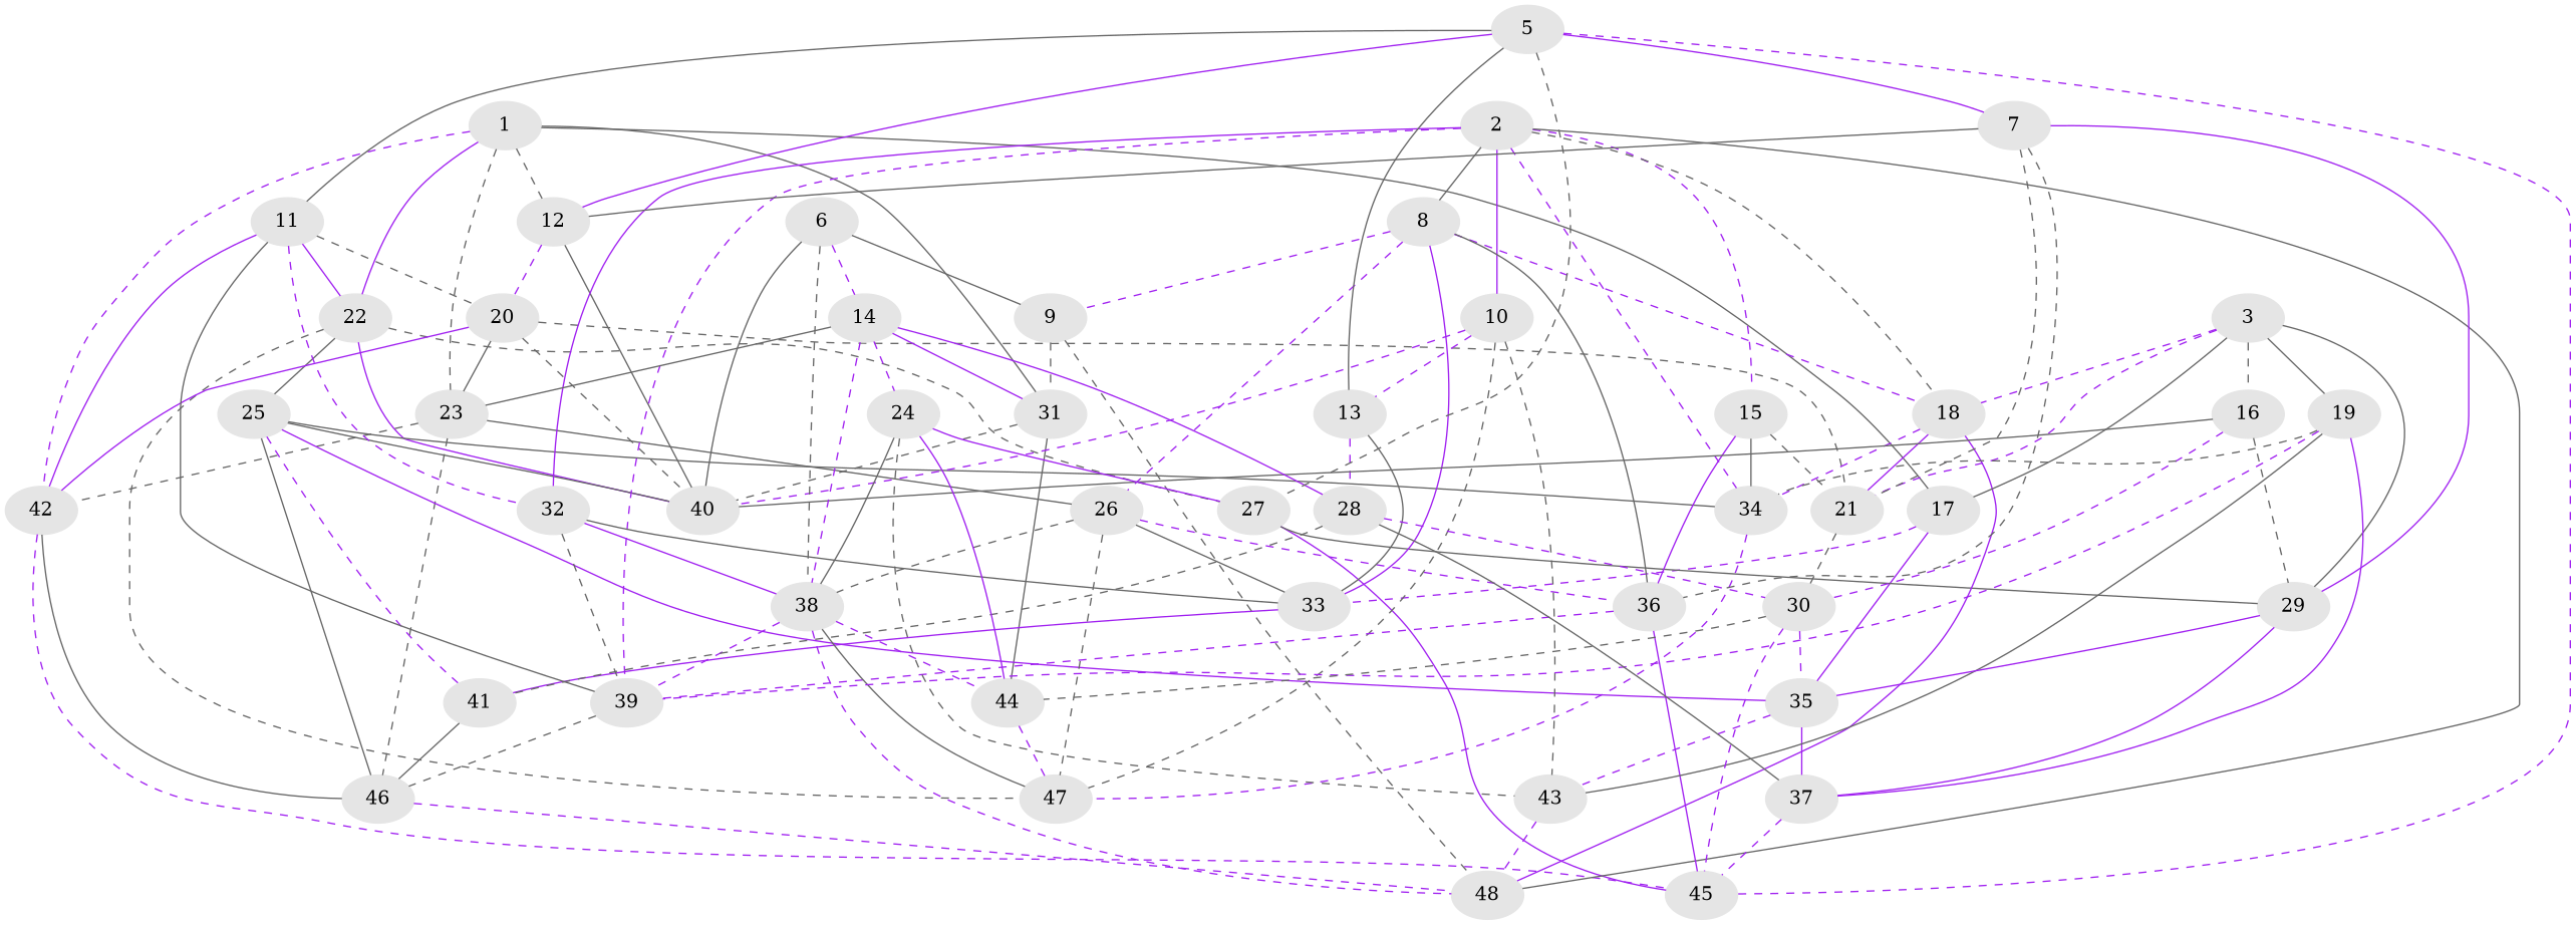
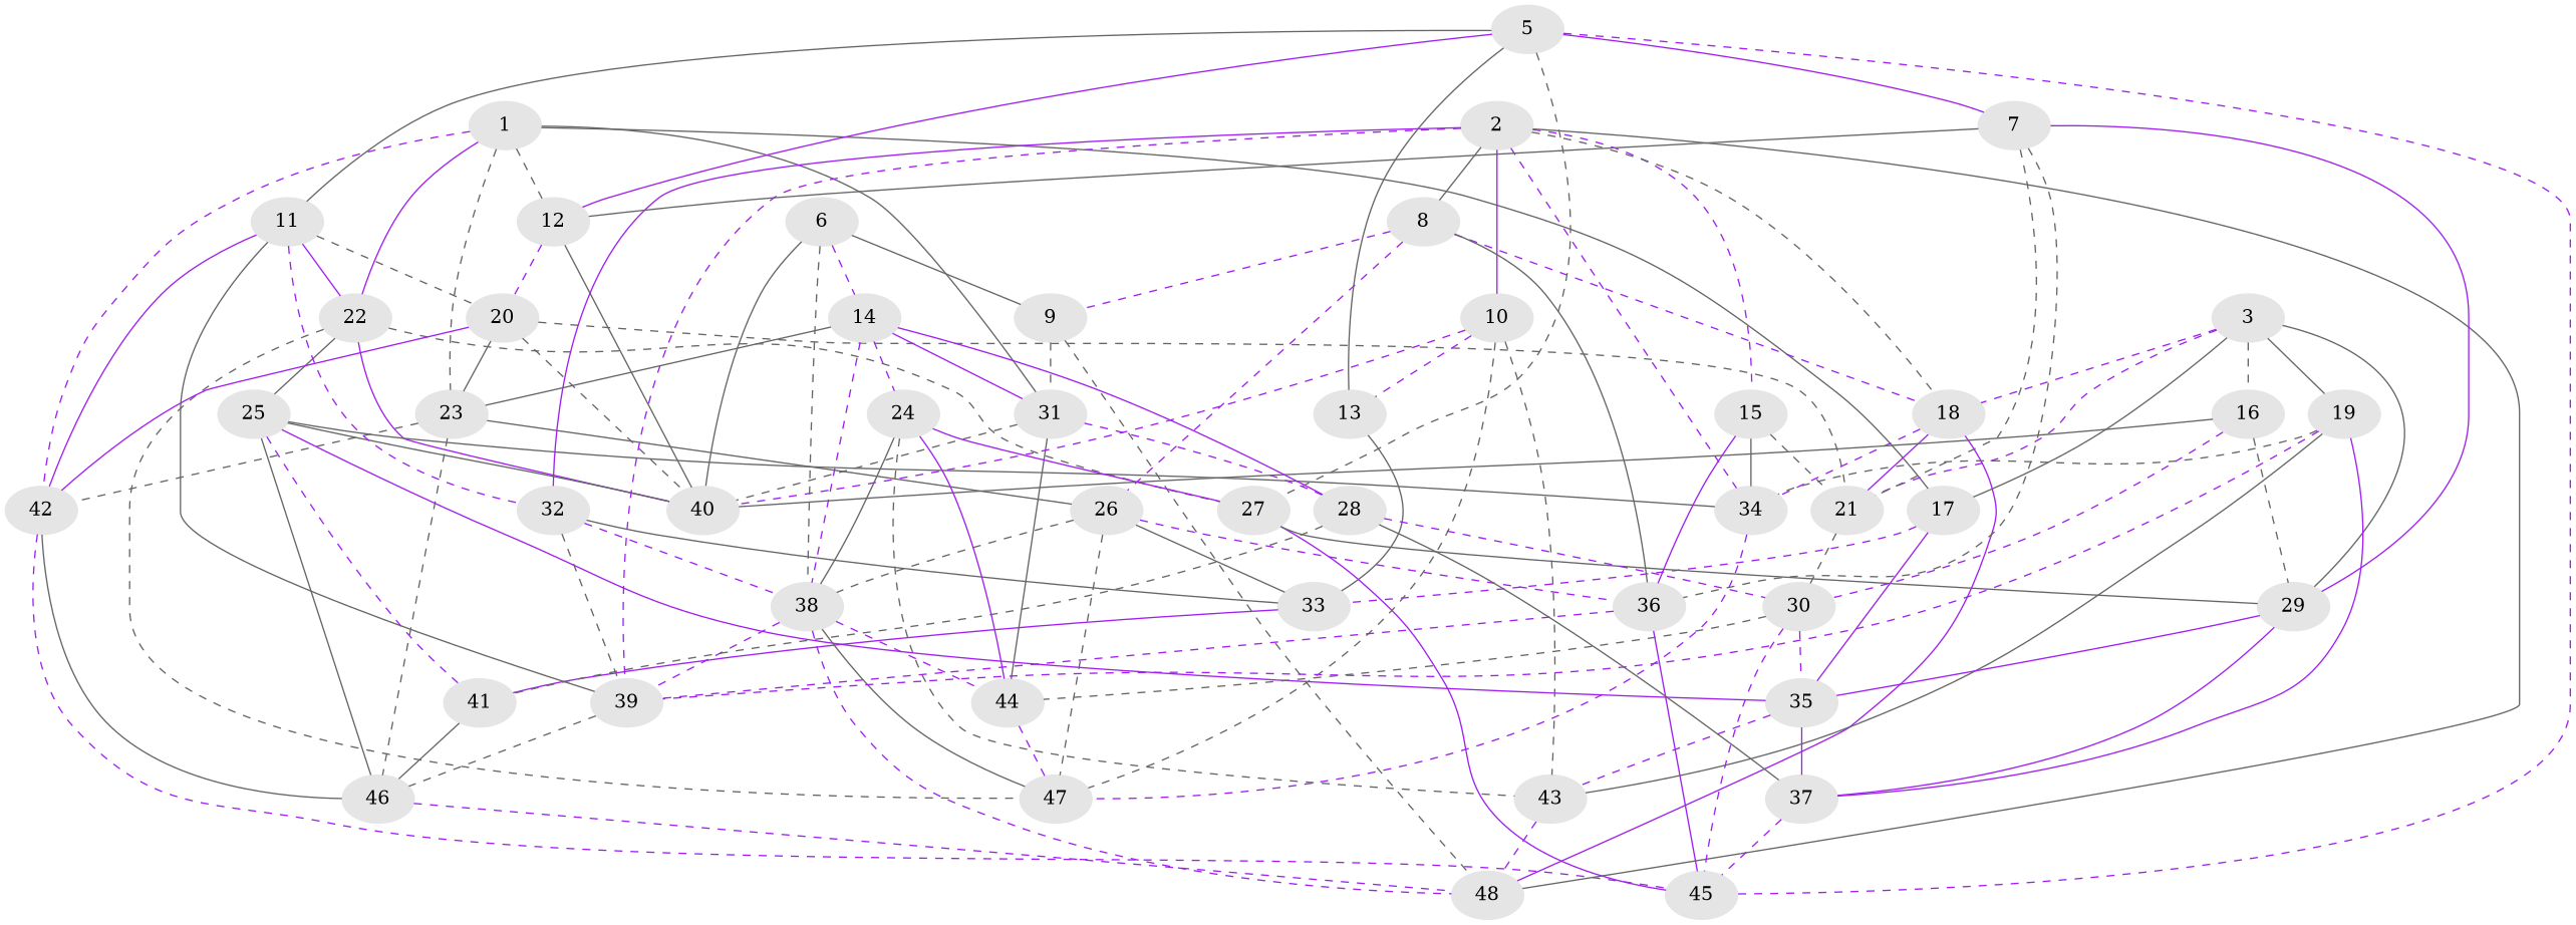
  graph {
    node [color=gray90 style=filled]
    edge [color=gray40 style=dashed weight=1.0]
    1
    12
    17
    22
    23
    31
    42
    40
    20
    33
    35
    27
    47
    25
    26
    46
    44
    45
    2
    8
    10
    15
    18
    32
    34
    39
    48
    9
    36
    13
    43
    21
    38
    3
    16
    19
    29
    30
    37
    6
    14
    5
    7
    11
    28
    24
    41
    1 -- 12
    1 -- 17 [style=solid]
    1 -- 22 [color=purple style=solid]
    1 -- 23
    1 -- 31 [style=solid]
    1 -- 42 [color=purple]
    12 -- 40 [style=solid]
    12 -- 20 [color=purple]
    17 -- 33 [color=purple]
    17 -- 35 [color=purple style=solid]
    22 -- 40 [color=purple style=solid]
    22 -- 27
    22 -- 47
    22 -- 25 [style=solid]
    23 -- 42
    23 -- 26 [style=solid]
    23 -- 46
    31 -- 40
    31 -- 44 [style=solid]
    42 -- 46 [style=solid]
    42 -- 45 [color=purple]
    20 -- 23 [style=solid]
    20 -- 42 [color=purple style=solid]
    20 -- 40
    20 -- 21
    33 -- 41 [color=purple style=solid]
    35 -- 43 [color=purple]
    35 -- 37 [color=purple style=solid]
    27 -- 45 [color=purple style=solid]
    27 -- 29 [style=solid]
    25 -- 40 [style=solid]
    25 -- 35 [color=purple style=solid]
    25 -- 46 [style=solid]
    25 -- 34 [style=solid]
    25 -- 41 [color=purple]
    26 -- 33 [style=solid]
    26 -- 47
    26 -- 36 [color=purple]
    26 -- 38
    46 -- 48 [color=purple]
    44 -- 47 [color=purple]
    2 -- 8 [style=solid]
    2 -- 10 [color=purple style=solid weight=2.0]
    2 -- 15 [color=purple]
    2 -- 18
    2 -- 32 [color=purple style=solid]
    2 -- 34 [color=purple]
    2 -- 39 [color=purple weight=2.0]
    2 -- 48 [style=solid]
-   8 -- 33 [color=purple style=solid]
    8 -- 26 [color=purple]
    8 -- 18 [color=purple]
    8 -- 9 [color=purple]
    8 -- 36 [style=solid]
    10 -- 40 [color=purple]
    10 -- 47
    10 -- 13 [color=purple]
    10 -- 43
    15 -- 34 [style=solid]
    15 -- 36 [color=purple style=solid]
    15 -- 21
    18 -- 34 [color=purple]
    18 -- 48 [color=purple style=solid]
    18 -- 21 [color=purple style=solid]
    32 -- 33 [style=solid]
    32 -- 39 [weight=2.0]
-   32 -- 38 [color=purple style=solid]
+   32 -- 38 [color=purple]
    34 -- 47 [color=purple]
    39 -- 46
    9 -- 31
    9 -- 48
    36 -- 45 [color=purple style=solid]
    36 -- 39 [color=purple]
    13 -- 33 [style=solid]
-   13 -- 28 [color=purple]
+   31 -- 28 [color=purple]
    43 -- 48 [color=purple]
    21 -- 30
    38 -- 47 [style=solid]
    38 -- 44 [color=purple weight=2.0]
    38 -- 39 [color=purple]
    38 -- 48 [color=purple]
    3 -- 17 [style=solid]
    3 -- 18 [color=purple]
    3 -- 21 [color=purple]
    3 -- 16
    3 -- 19 [style=solid]
    3 -- 29 [style=solid]
    16 -- 40 [style=solid]
    16 -- 29
    16 -- 30 [color=purple]
    19 -- 34
    19 -- 39 [color=purple weight=2.0]
    19 -- 43 [style=solid]
    19 -- 37 [color=purple style=solid]
    29 -- 35 [color=purple style=solid]
    29 -- 37 [color=purple style=solid]
    30 -- 35 [color=purple]
    30 -- 44
    30 -- 45 [color=purple]
    37 -- 45 [color=purple]
    6 -- 40 [style=solid]
    6 -- 9 [style=solid]
    6 -- 38
    6 -- 14 [color=purple]
    14 -- 23 [style=solid]
    14 -- 31 [color=purple style=solid]
    14 -- 38 [color=purple]
    14 -- 28 [color=purple style=solid]
    14 -- 24 [color=purple]
    5 -- 12 [color=purple style=solid]
    5 -- 27
    5 -- 45 [color=purple]
    5 -- 13 [style=solid]
    5 -- 7 [color=purple style=solid]
    5 -- 11 [style=solid]
    7 -- 12 [style=solid weight=2.0]
    7 -- 36
    7 -- 21
    7 -- 29 [color=purple style=solid]
    11 -- 22 [color=purple style=solid]
    11 -- 42 [color=purple style=solid]
    11 -- 20
    11 -- 32 [color=purple]
    11 -- 39 [style=solid]
    28 -- 30 [color=purple]
    28 -- 37 [style=solid weight=2.0]
    28 -- 41
    24 -- 27 [color=purple style=solid]
    24 -- 44 [color=purple style=solid]
    24 -- 43 [weight=2.0]
    24 -- 38 [style=solid]
    41 -- 46 [style=solid]
  }
